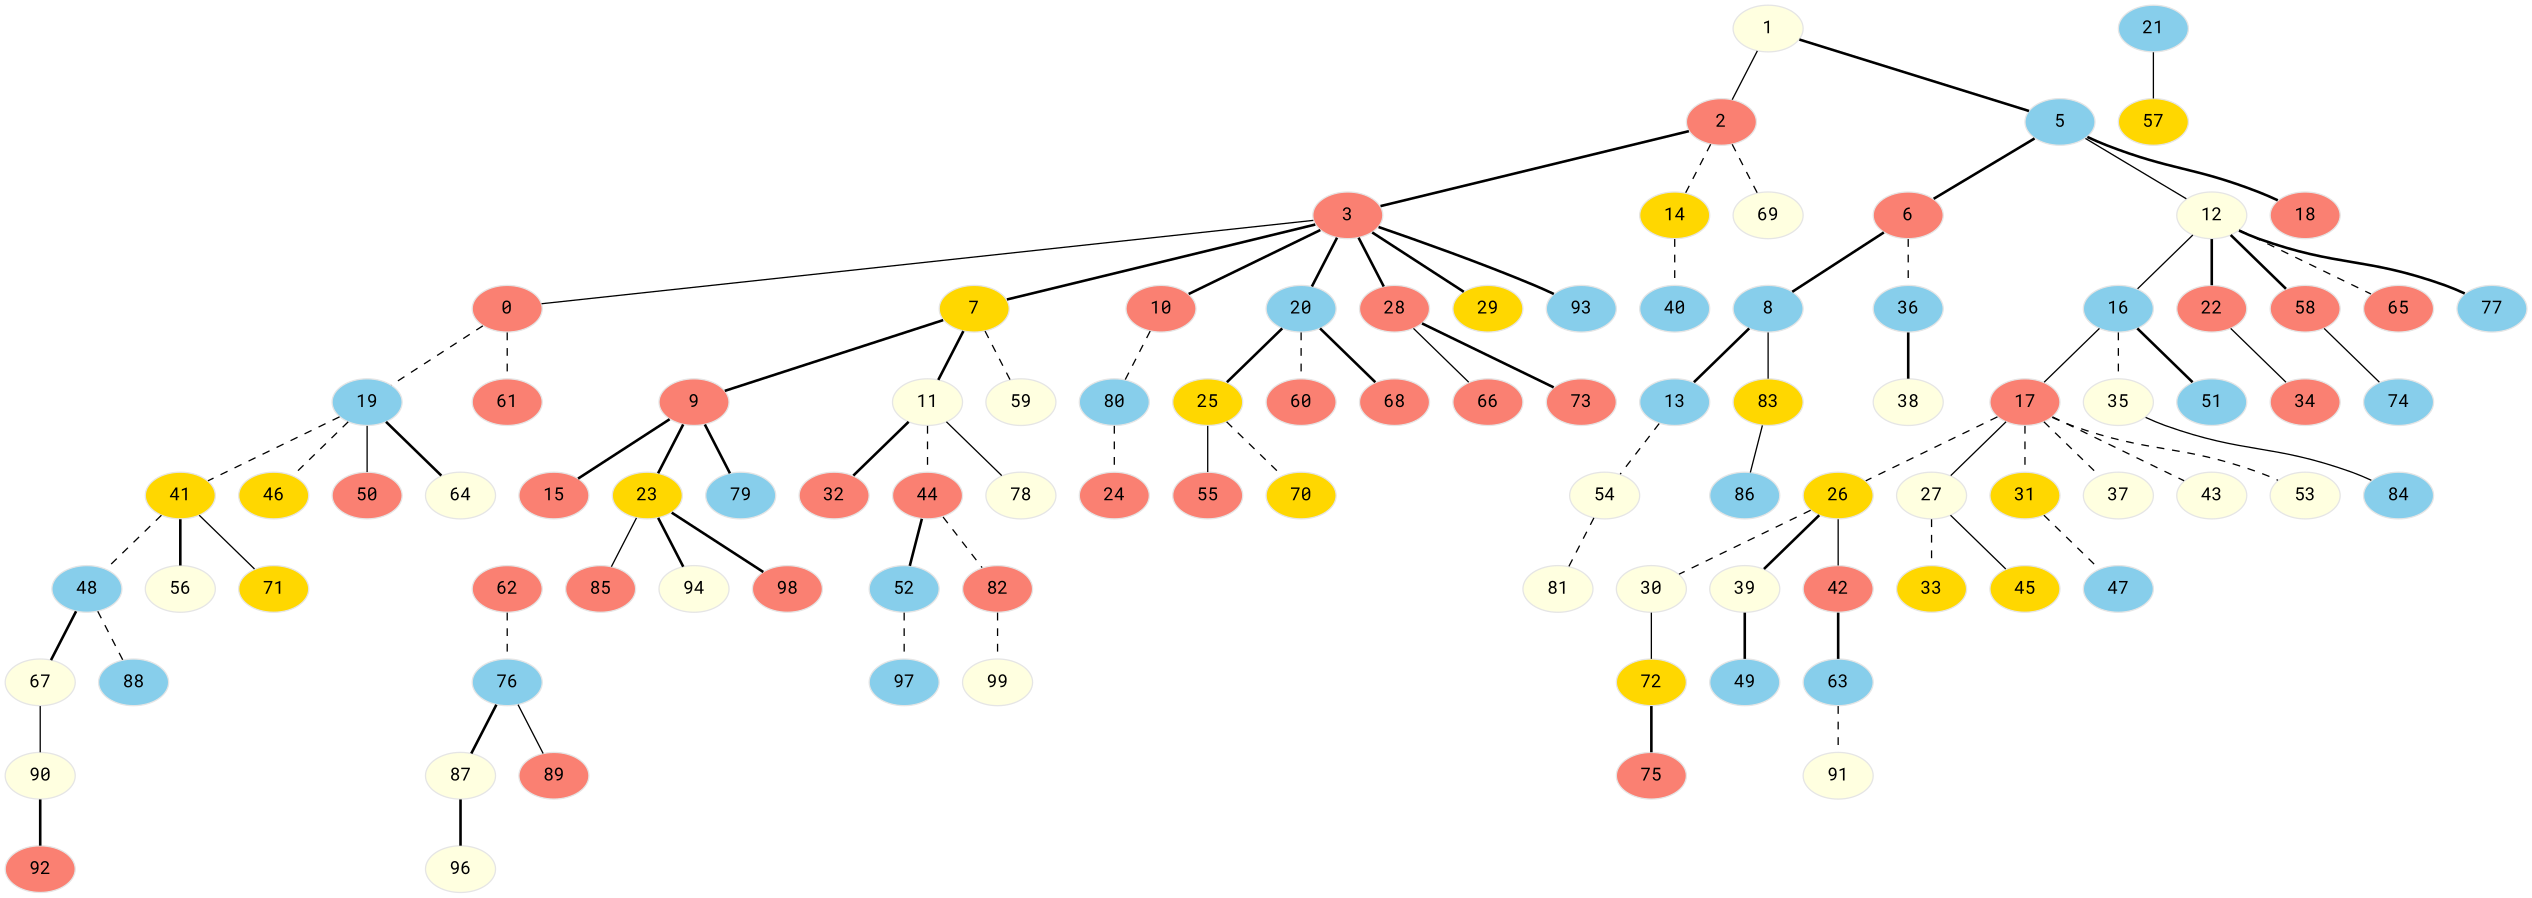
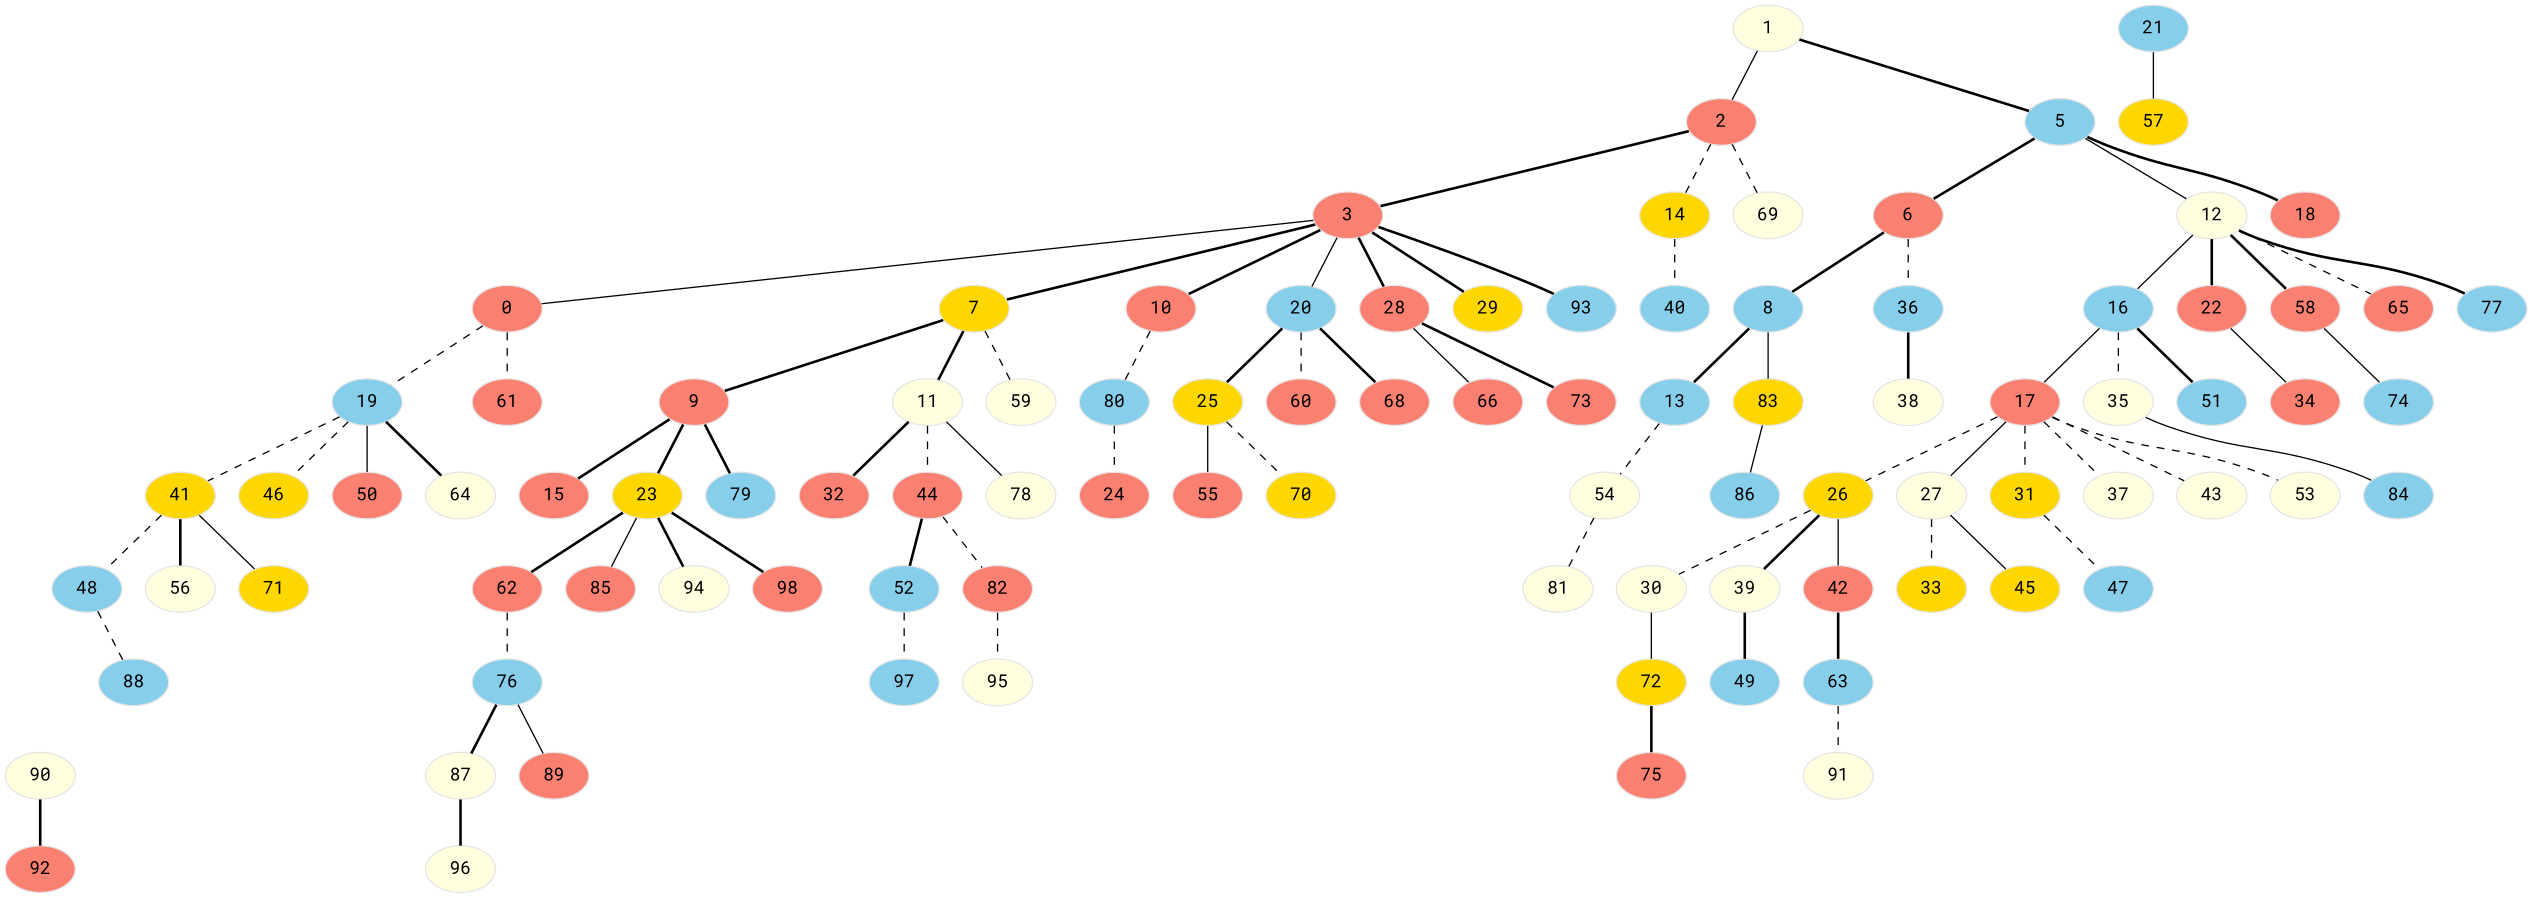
  graph {
    fontname="Roboto Mono"
    node [color=gray90 fillcolor=salmon fontname="Roboto Mono" style=filled]
    edge [fontname="Roboto Mono" style=bold]
    1 [fillcolor=lightyellow]
    2
    5 [fillcolor=skyblue]
    3
    14 [fillcolor=gold]
    69 [fillcolor=lightyellow]
    6
    12 [fillcolor=lightyellow]
    18
    n10 [label=0]
    7 [fillcolor=gold]
    10
    20 [fillcolor=skyblue]
    28
    29 [fillcolor=gold]
    93 [fillcolor=skyblue]
    40 [fillcolor=skyblue]
    19 [fillcolor=skyblue]
    61
    9
    11 [fillcolor=lightyellow]
    59 [fillcolor=lightyellow]
    80 [fillcolor=skyblue]
    25 [fillcolor=gold]
    60
    68
    66
    73
    41 [fillcolor=gold]
    46 [fillcolor=gold]
    50
    64 [fillcolor=lightyellow]
    8 [fillcolor=skyblue]
    36 [fillcolor=skyblue]
    16 [fillcolor=skyblue]
    22
    58
    65
    77 [fillcolor=skyblue]
    13 [fillcolor=skyblue]
    83 [fillcolor=gold]
    38 [fillcolor=lightyellow]
    15
    23 [fillcolor=gold]
    79 [fillcolor=skyblue]
    32
    44
    78 [fillcolor=lightyellow]
    54 [fillcolor=lightyellow]
    86 [fillcolor=skyblue]
    62
    85
    94 [fillcolor=lightyellow]
    98
    21 [fillcolor=skyblue]
    57 [fillcolor=gold]
    24
    52 [fillcolor=skyblue]
    82
    17
    35 [fillcolor=lightyellow]
    51 [fillcolor=skyblue]
    34
    74 [fillcolor=skyblue]
    81 [fillcolor=lightyellow]
    26 [fillcolor=gold]
    27 [fillcolor=lightyellow]
    31 [fillcolor=gold]
    37 [fillcolor=lightyellow]
    43 [fillcolor=lightyellow]
    53 [fillcolor=lightyellow]
    84 [fillcolor=skyblue]
    30 [fillcolor=lightyellow]
    39 [fillcolor=lightyellow]
    42
    33 [fillcolor=gold]
    45 [fillcolor=gold]
    47 [fillcolor=skyblue]
    48 [fillcolor=skyblue]
    56 [fillcolor=lightyellow]
    71 [fillcolor=gold]
    55
    70 [fillcolor=gold]
    76 [fillcolor=skyblue]
    72 [fillcolor=gold]
    49 [fillcolor=skyblue]
    63 [fillcolor=skyblue]
    75
-   67 [fillcolor=lightyellow]
    88 [fillcolor=skyblue]
    91 [fillcolor=lightyellow]
    97 [fillcolor=skyblue]
-   95 [fillcolor=lightyellow label=99]
+   95 [fillcolor=lightyellow]
    90 [fillcolor=lightyellow]
    87 [fillcolor=lightyellow]
    89
    92
    96 [fillcolor=lightyellow]
    1 -- 2 [style=solid]
    1 -- 5
    2 -- 3
    2 -- 14 [style=dashed]
    2 -- 69 [style=dashed]
    5 -- 6
    5 -- 12 [style=solid]
    5 -- 18
    3 -- n10 [style=solid]
    3 -- 7
    3 -- 10
-   3 -- 20
+   3 -- 20 [style=solid]
    3 -- 28
    3 -- 29
    3 -- 93
    14 -- 40 [style=dashed]
    6 -- 8
    6 -- 36 [style=dashed]
    12 -- 16 [style=solid]
    12 -- 22
    12 -- 58
    12 -- 65 [style=dashed]
    12 -- 77
    n10 -- 19 [style=dashed]
    n10 -- 61 [style=dashed]
    7 -- 9
    7 -- 11
    7 -- 59 [style=dashed]
    10 -- 80 [style=dashed]
    20 -- 25
    20 -- 60 [style=dashed]
    20 -- 68
    28 -- 66 [style=solid]
    28 -- 73
    19 -- 41 [style=dashed]
    19 -- 46 [style=dashed]
    19 -- 50 [style=solid]
    19 -- 64
    9 -- 15
    9 -- 23
    9 -- 79
    11 -- 32
    11 -- 44 [style=dashed]
    11 -- 78 [style=solid]
    80 -- 24 [style=dashed]
    25 -- 55 [style=solid]
    25 -- 70 [style=dashed]
    41 -- 48 [style=dashed]
    41 -- 56
    41 -- 71 [style=solid]
    8 -- 13
    8 -- 83 [style=solid]
    36 -- 38
    16 -- 17 [style=solid]
    16 -- 35 [style=dashed]
    16 -- 51
    22 -- 34 [style=solid]
    58 -- 74 [style=solid]
    13 -- 54 [style=dashed]
    83 -- 86 [style=solid]
+   23 -- 62
    23 -- 85 [style=solid]
    23 -- 94
    23 -- 98
    44 -- 52
    44 -- 82 [style=dashed]
    54 -- 81 [style=dashed]
    62 -- 76 [style=dashed]
    21 -- 57 [style=solid]
    52 -- 97 [style=dashed]
    82 -- 95 [style=dashed]
    17 -- 26 [style=dashed]
    17 -- 27 [style=solid]
    17 -- 31 [style=dashed]
    17 -- 37 [style=dashed]
    17 -- 43 [style=dashed]
    17 -- 53 [style=dashed]
    35 -- 84 [style=solid]
    26 -- 30 [style=dashed]
    26 -- 39
    26 -- 42 [style=solid]
    27 -- 33 [style=dashed]
    27 -- 45 [style=solid]
    31 -- 47 [style=dashed]
    30 -- 72 [style=solid]
    39 -- 49
    42 -- 63
-   48 -- 67
    48 -- 88 [style=dashed]
    76 -- 87
    76 -- 89 [style=solid]
    72 -- 75
    63 -- 91 [style=dashed]
-   67 -- 90 [style=solid]
    90 -- 92
    87 -- 96
  }
